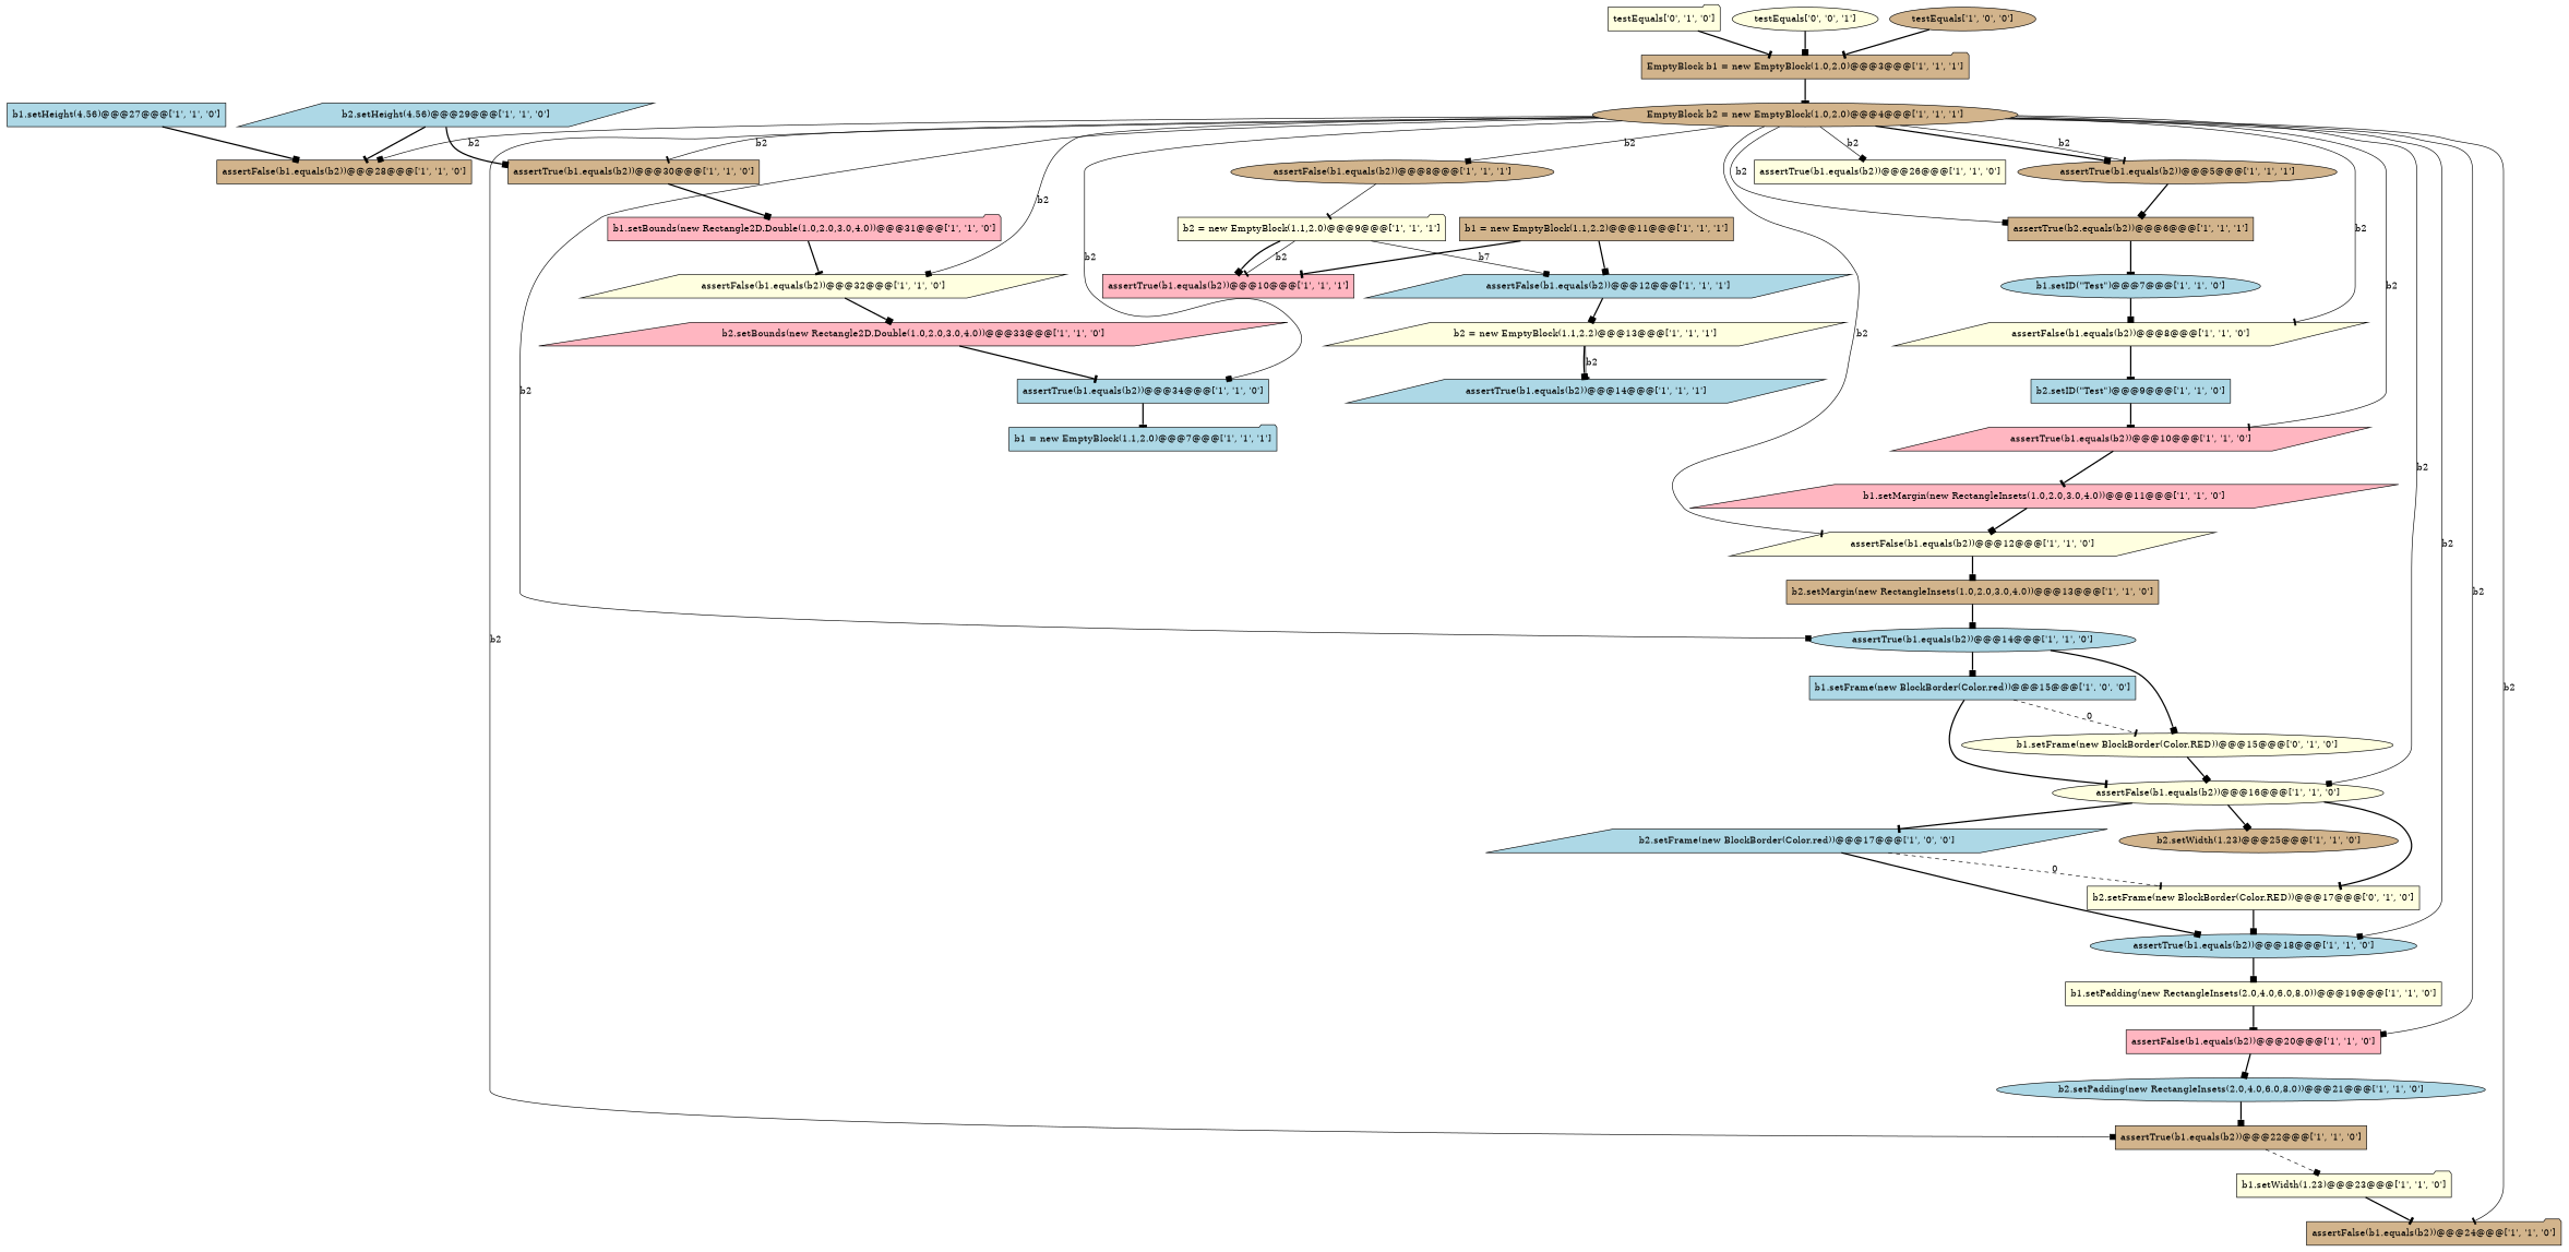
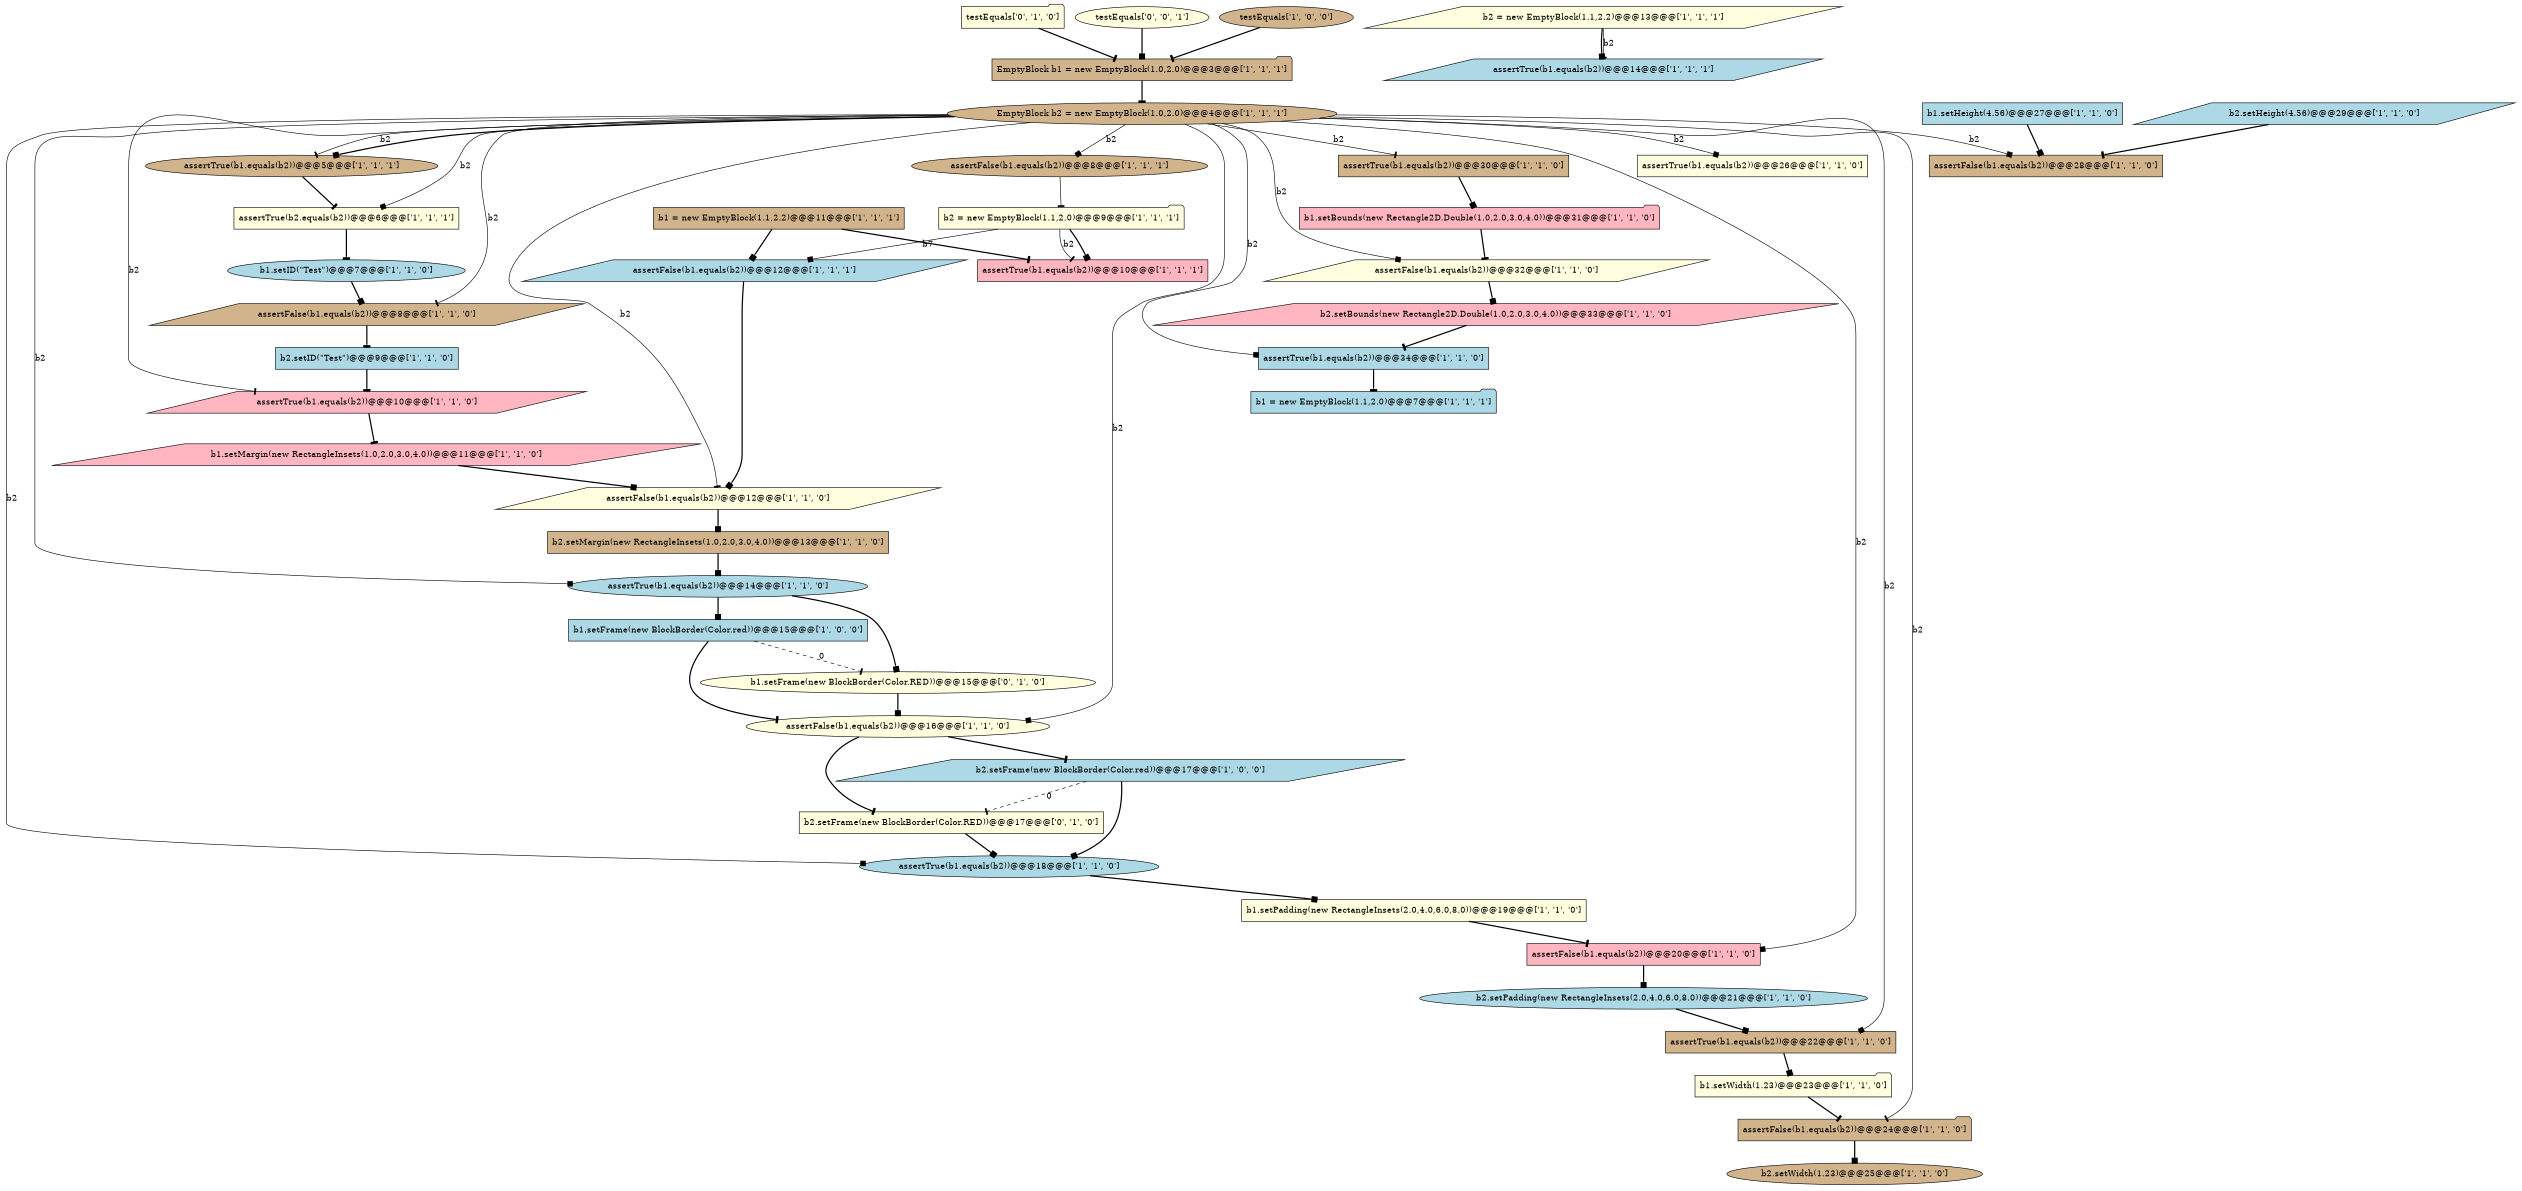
  digraph {
    node [fillcolor=lightblue shape=box style=filled]
    edge [arrowhead=box style=bold]
    n1 [label="assertTrue(b1.equals(b2))@@@34@@@['1', '1', '0']"]
    n2 [label="b1 = new EmptyBlock(1.1,2.0)@@@7@@@['1', '1', '1']" shape=folder]
    n3 [fillcolor=lightyellow label="b2.setFrame(new BlockBorder(Color.RED))@@@17@@@['0', '1', '0']"]
    n4 [label="assertTrue(b1.equals(b2))@@@18@@@['1', '1', '0']" shape=ellipse]
    n5 [fillcolor=lightyellow label="b1.setPadding(new RectangleInsets(2.0,4.0,6.0,8.0))@@@19@@@['1', '1', '0']"]
    n6 [fillcolor=tan label="assertTrue(b1.equals(b2))@@@5@@@['1', '1', '1']" shape=ellipse]
-   n7 [fillcolor=tan label="assertTrue(b2.equals(b2))@@@6@@@['1', '1', '1']"]
+   n7 [fillcolor=lightyellow label="assertTrue(b2.equals(b2))@@@6@@@['1', '1', '1']"]
    n8 [label="b1.setID(\"Test\")@@@7@@@['1', '1', '0']" shape=ellipse]
    n9 [label="b1.setHeight(4.56)@@@27@@@['1', '1', '0']"]
    n10 [fillcolor=tan label="assertFalse(b1.equals(b2))@@@28@@@['1', '1', '0']"]
    n11 [fillcolor=lightyellow label="testEquals['0', '1', '0']" shape=folder]
    n12 [fillcolor=tan label="EmptyBlock b1 = new EmptyBlock(1.0,2.0)@@@3@@@['1', '1', '1']" shape=folder]
    n13 [fillcolor=tan label="EmptyBlock b2 = new EmptyBlock(1.0,2.0)@@@4@@@['1', '1', '1']" shape=ellipse]
    n14 [fillcolor=tan label="assertTrue(b1.equals(b2))@@@22@@@['1', '1', '0']"]
    n15 [fillcolor=lightyellow label="b1.setWidth(1.23)@@@23@@@['1', '1', '0']" shape=folder]
    n16 [fillcolor=tan label="assertFalse(b1.equals(b2))@@@24@@@['1', '1', '0']" shape=folder]
    n17 [fillcolor=tan label="assertTrue(b1.equals(b2))@@@30@@@['1', '1', '0']"]
    n18 [fillcolor=lightpink label="b1.setBounds(new Rectangle2D.Double(1.0,2.0,3.0,4.0))@@@31@@@['1', '1', '0']" shape=folder]
    n19 [fillcolor=lightyellow label="assertFalse(b1.equals(b2))@@@32@@@['1', '1', '0']" shape=parallelogram]
    n20 [label="b2.setHeight(4.56)@@@29@@@['1', '1', '0']" shape=parallelogram]
    n21 [label="b2.setID(\"Test\")@@@9@@@['1', '1', '0']"]
    n22 [fillcolor=lightpink label="assertTrue(b1.equals(b2))@@@10@@@['1', '1', '0']" shape=parallelogram]
    n23 [fillcolor=lightpink label="b1.setMargin(new RectangleInsets(1.0,2.0,3.0,4.0))@@@11@@@['1', '1', '0']" shape=parallelogram]
    n24 [fillcolor=tan label="b2.setWidth(1.23)@@@25@@@['1', '1', '0']" shape=ellipse]
    n25 [fillcolor=lightpink label="assertFalse(b1.equals(b2))@@@20@@@['1', '1', '0']"]
    n26 [label="b2.setPadding(new RectangleInsets(2.0,4.0,6.0,8.0))@@@21@@@['1', '1', '0']" shape=ellipse]
    n27 [fillcolor=lightyellow label="b2 = new EmptyBlock(1.1,2.0)@@@9@@@['1', '1', '1']" shape=folder]
    n28 [label="assertFalse(b1.equals(b2))@@@12@@@['1', '1', '1']" shape=parallelogram]
    n29 [fillcolor=lightpink label="assertTrue(b1.equals(b2))@@@10@@@['1', '1', '1']"]
    n30 [fillcolor=lightyellow label="b2 = new EmptyBlock(1.1,2.2)@@@13@@@['1', '1', '1']" shape=parallelogram]
    n31 [fillcolor=lightpink label="b2.setBounds(new Rectangle2D.Double(1.0,2.0,3.0,4.0))@@@33@@@['1', '1', '0']" shape=parallelogram]
    n32 [label="assertTrue(b1.equals(b2))@@@14@@@['1', '1', '1']" shape=parallelogram]
    n33 [fillcolor=lightyellow label="assertFalse(b1.equals(b2))@@@16@@@['1', '1', '0']" shape=ellipse]
    n34 [label="b2.setFrame(new BlockBorder(Color.red))@@@17@@@['1', '0', '0']" shape=parallelogram]
    n35 [fillcolor=tan label="b2.setMargin(new RectangleInsets(1.0,2.0,3.0,4.0))@@@13@@@['1', '1', '0']"]
    n36 [label="assertTrue(b1.equals(b2))@@@14@@@['1', '1', '0']" shape=ellipse]
    n37 [label="b1.setFrame(new BlockBorder(Color.red))@@@15@@@['1', '0', '0']"]
    n38 [fillcolor=lightyellow label="b1.setFrame(new BlockBorder(Color.RED))@@@15@@@['0', '1', '0']" shape=ellipse]
    n39 [fillcolor=tan label="assertFalse(b1.equals(b2))@@@8@@@['1', '1', '1']" shape=ellipse]
    n40 [fillcolor=lightyellow label="assertFalse(b1.equals(b2))@@@12@@@['1', '1', '0']" shape=parallelogram]
    n41 [fillcolor=lightyellow label="assertTrue(b1.equals(b2))@@@26@@@['1', '1', '0']"]
-   n42 [fillcolor=lightyellow label="assertFalse(b1.equals(b2))@@@8@@@['1', '1', '0']" shape=parallelogram]
+   n42 [fillcolor=tan label="assertFalse(b1.equals(b2))@@@8@@@['1', '1', '0']" shape=parallelogram]
    n43 [fillcolor=tan label="b1 = new EmptyBlock(1.1,2.2)@@@11@@@['1', '1', '1']"]
    n44 [fillcolor=lightyellow label="testEquals['0', '0', '1']" shape=ellipse]
    n45 [fillcolor=tan label="testEquals['1', '0', '0']" shape=ellipse]
    n1 -> n2 [arrowhead=tee]
    n3 -> n4
    n4 -> n5
    n5 -> n25 [arrowhead=tee]
-   n6 -> n7
+   n6 -> n7 [arrowhead=tee]
    n7 -> n8 [arrowhead=tee]
    n8 -> n42
    n9 -> n10
    n11 -> n12 [arrowhead=tee]
    n12 -> n13 [arrowhead=tee]
    n13 -> n1 [label=b2 style=solid]
    n13 -> n4 [label=b2 style=solid]
    n13 -> n6
    n13 -> n6 [arrowhead=tee label=b2 style=solid]
    n13 -> n7 [label=b2 style=solid]
    n13 -> n10 [label=b2 style=solid]
    n13 -> n14 [label=b2 style=solid]
    n13 -> n16 [arrowhead=tee label=b2 style=solid]
    n13 -> n17 [arrowhead=tee label=b2 style=solid]
    n13 -> n19 [label=b2 style=solid]
    n13 -> n22 [arrowhead=tee label=b2 style=solid]
    n13 -> n25 [label=b2 style=solid]
    n13 -> n33 [label=b2 style=solid]
    n13 -> n36 [label=b2 style=solid]
    n13 -> n39 [label=b2 style=solid]
    n13 -> n40 [arrowhead=tee label=b2 style=solid]
    n13 -> n41 [label=b2 style=solid]
    n13 -> n42 [arrowhead=tee label=b2 style=solid]
-   n14 -> n15 [style=dashed]
+   n14 -> n15
    n15 -> n16 [arrowhead=tee]
-   n33 -> n24
+   n16 -> n24
    n17 -> n18
    n18 -> n19 [arrowhead=tee]
    n19 -> n31
    n20 -> n10 [arrowhead=tee]
-   n20 -> n17
    n21 -> n22 [arrowhead=tee]
    n22 -> n23 [arrowhead=tee]
    n23 -> n40
    n25 -> n26
    n26 -> n14
    n27 -> n28 [label=b7 style=solid]
    n27 -> n29
    n27 -> n29 [arrowhead=tee label=b2 style=solid]
-   n28 -> n30
+   n28 -> n40
    n30 -> n32
    n30 -> n32 [arrowhead=tee label=b2 style=solid]
    n31 -> n1 [arrowhead=tee]
    n33 -> n3 [arrowhead=tee]
    n33 -> n34 [arrowhead=tee]
    n34 -> n3 [arrowhead=tee label=0 style=dashed]
    n34 -> n4
    n35 -> n36
    n36 -> n37
    n36 -> n38
    n37 -> n33 [arrowhead=tee]
    n37 -> n38 [arrowhead=tee label=0 style=dashed]
    n38 -> n33
    n39 -> n27 [arrowhead=tee style=solid]
    n40 -> n35
    n42 -> n21 [arrowhead=tee]
    n43 -> n28
    n43 -> n29 [arrowhead=tee]
    n44 -> n12
    n45 -> n12 [arrowhead=tee]
  }
